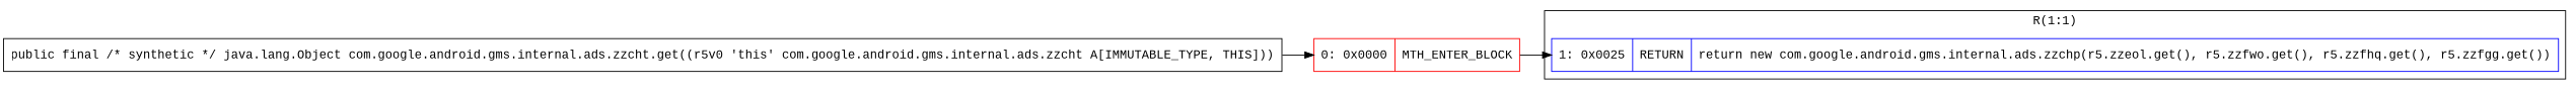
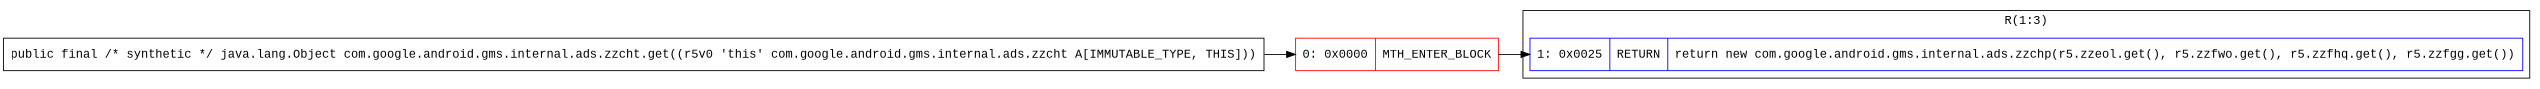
  digraph {
    rankdir=LR
    fontname="Liberation Mono"
    node [shape=record fontname="Liberation Mono"]
    edge [fontname="Liberation Mono"]
    n1 [color=blue label="{1\:\ 0x0025|RETURN\l|return new com.google.android.gms.internal.ads.zzchp(r5.zzeol.get(), r5.zzfwo.get(), r5.zzfhq.get(), r5.zzfgg.get())\l}"]
    n2 [color=red label="{0\:\ 0x0000|MTH_ENTER_BLOCK\l}"]
    n3 [label="{public final \/* synthetic *\/ java.lang.Object com.google.android.gms.internal.ads.zzcht.get((r5v0 'this' com.google.android.gms.internal.ads.zzcht A[IMMUTABLE_TYPE, THIS])) }"]
    subgraph cluster_1 {
-     label="R(1:1)"
+     label="R(1:3)"
      n1
    }
    n2 -> n1
    n3 -> n2
  }
